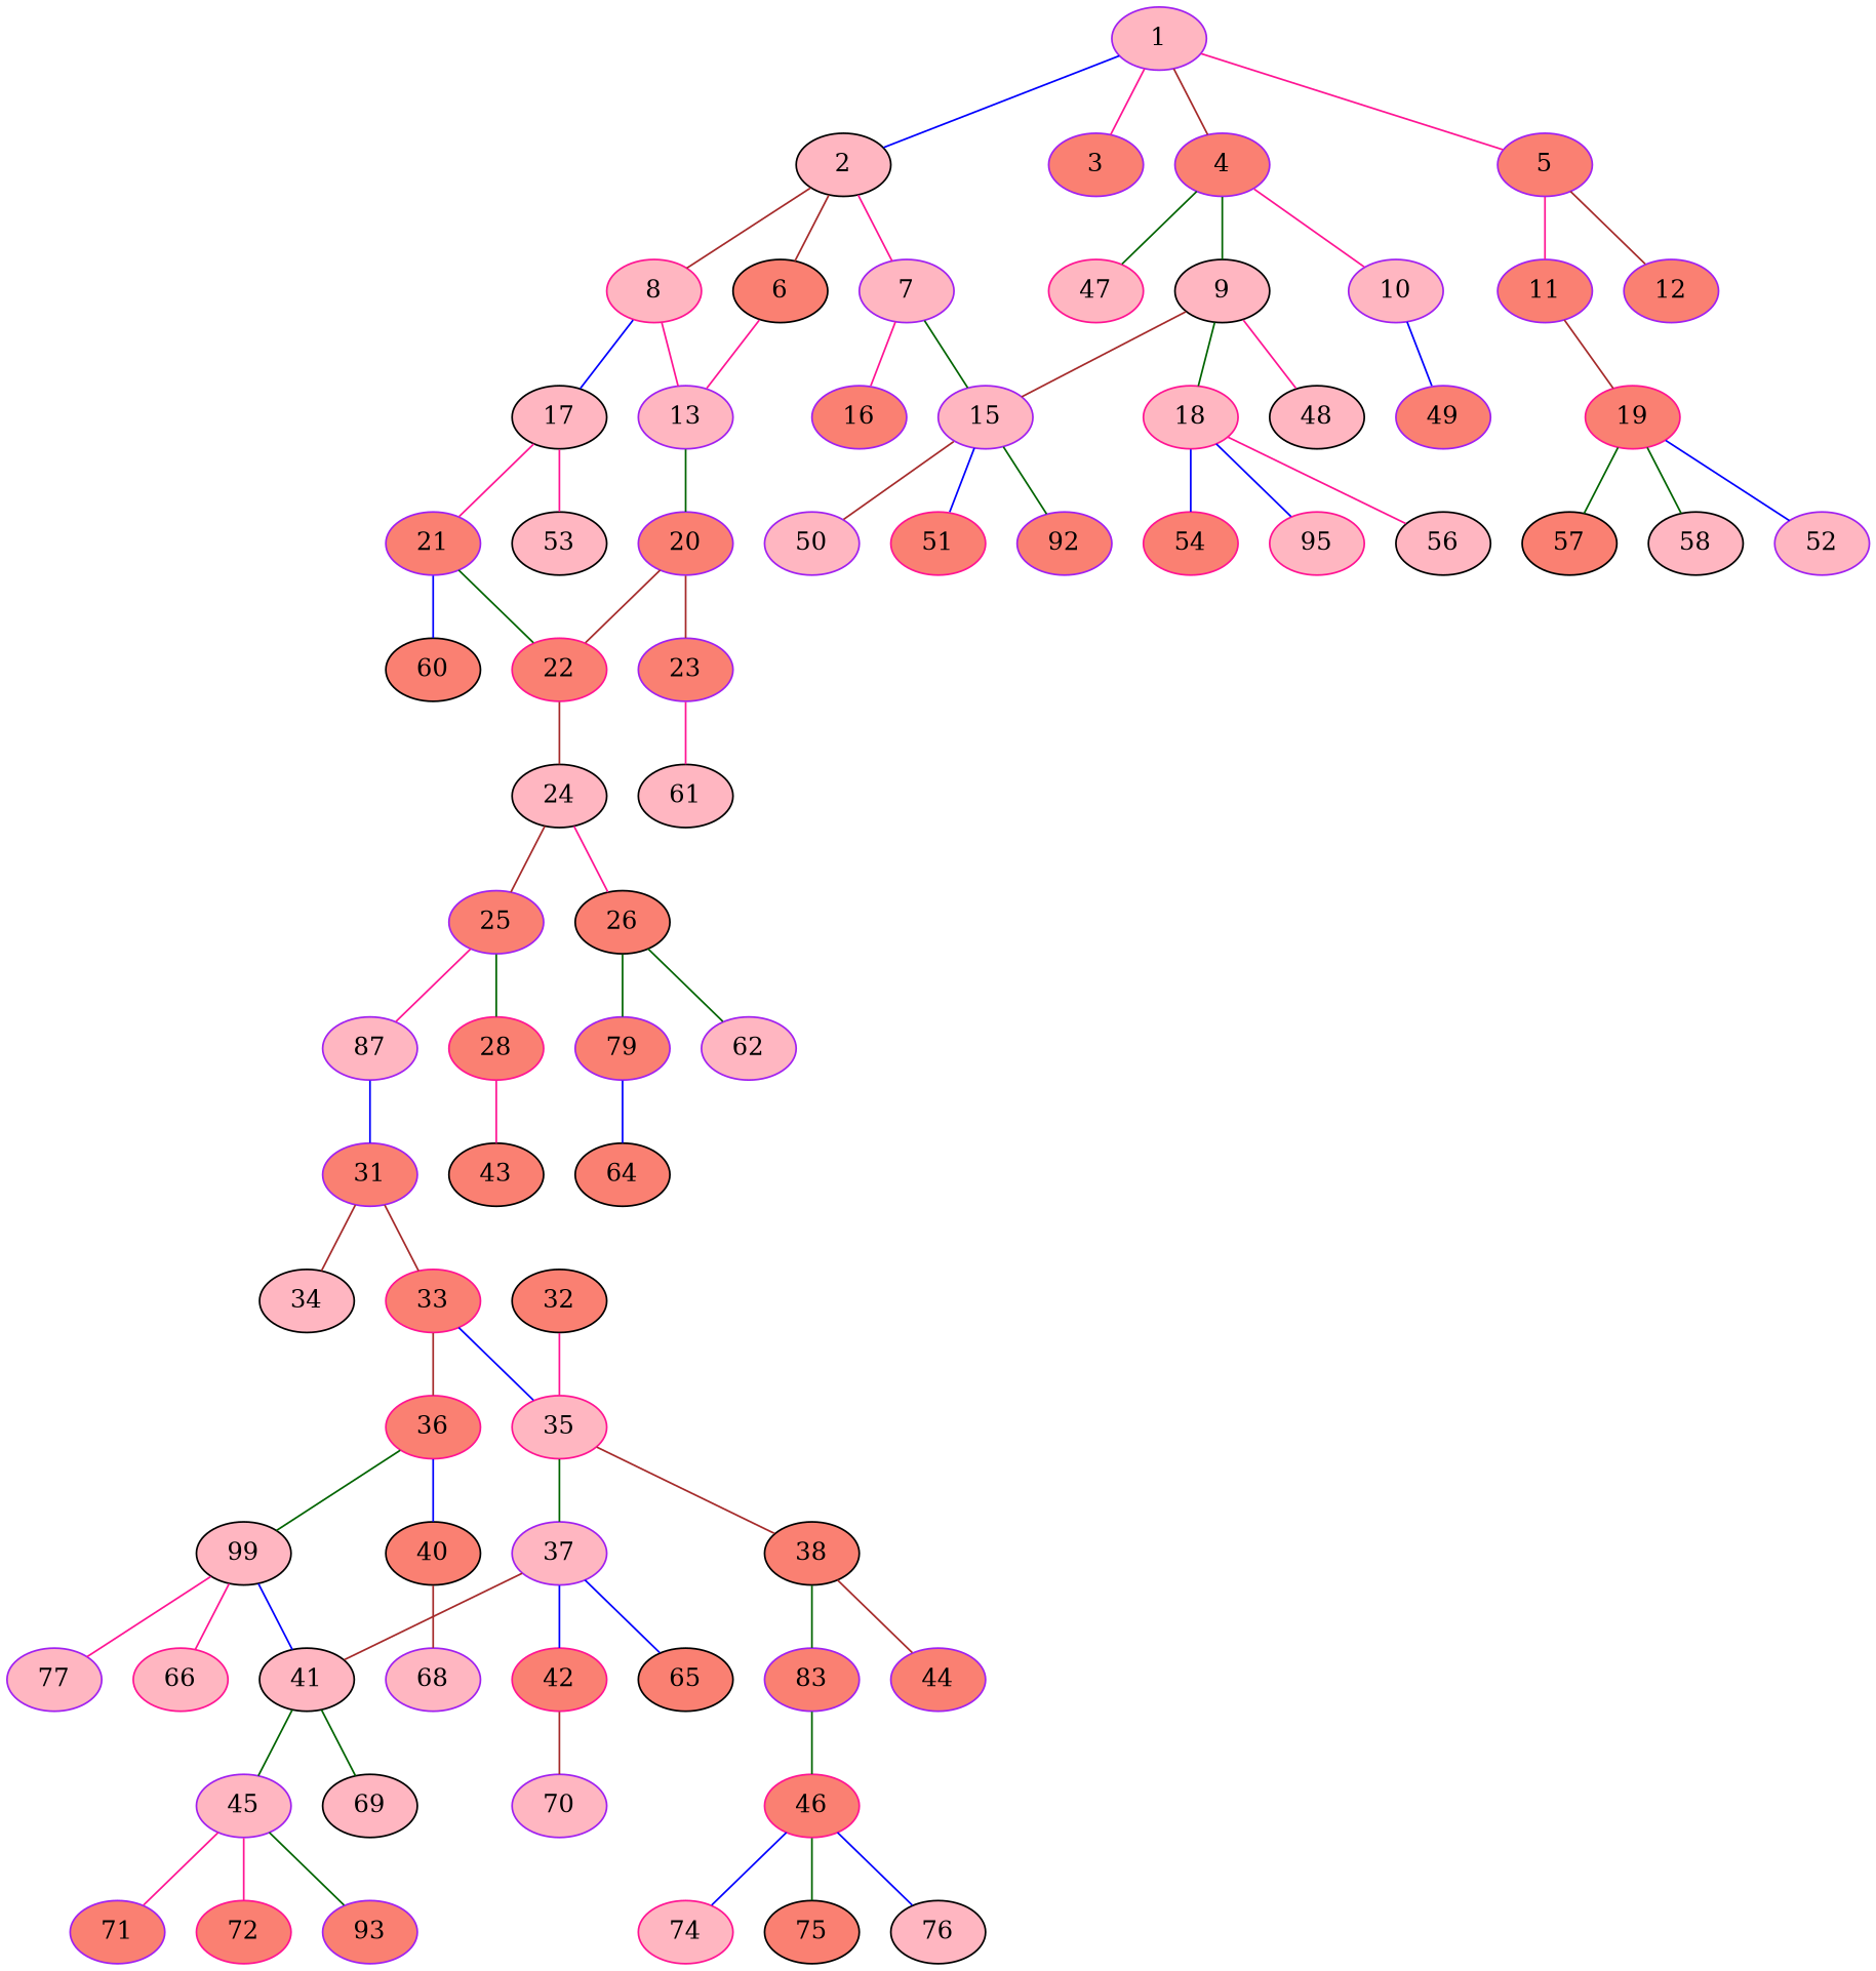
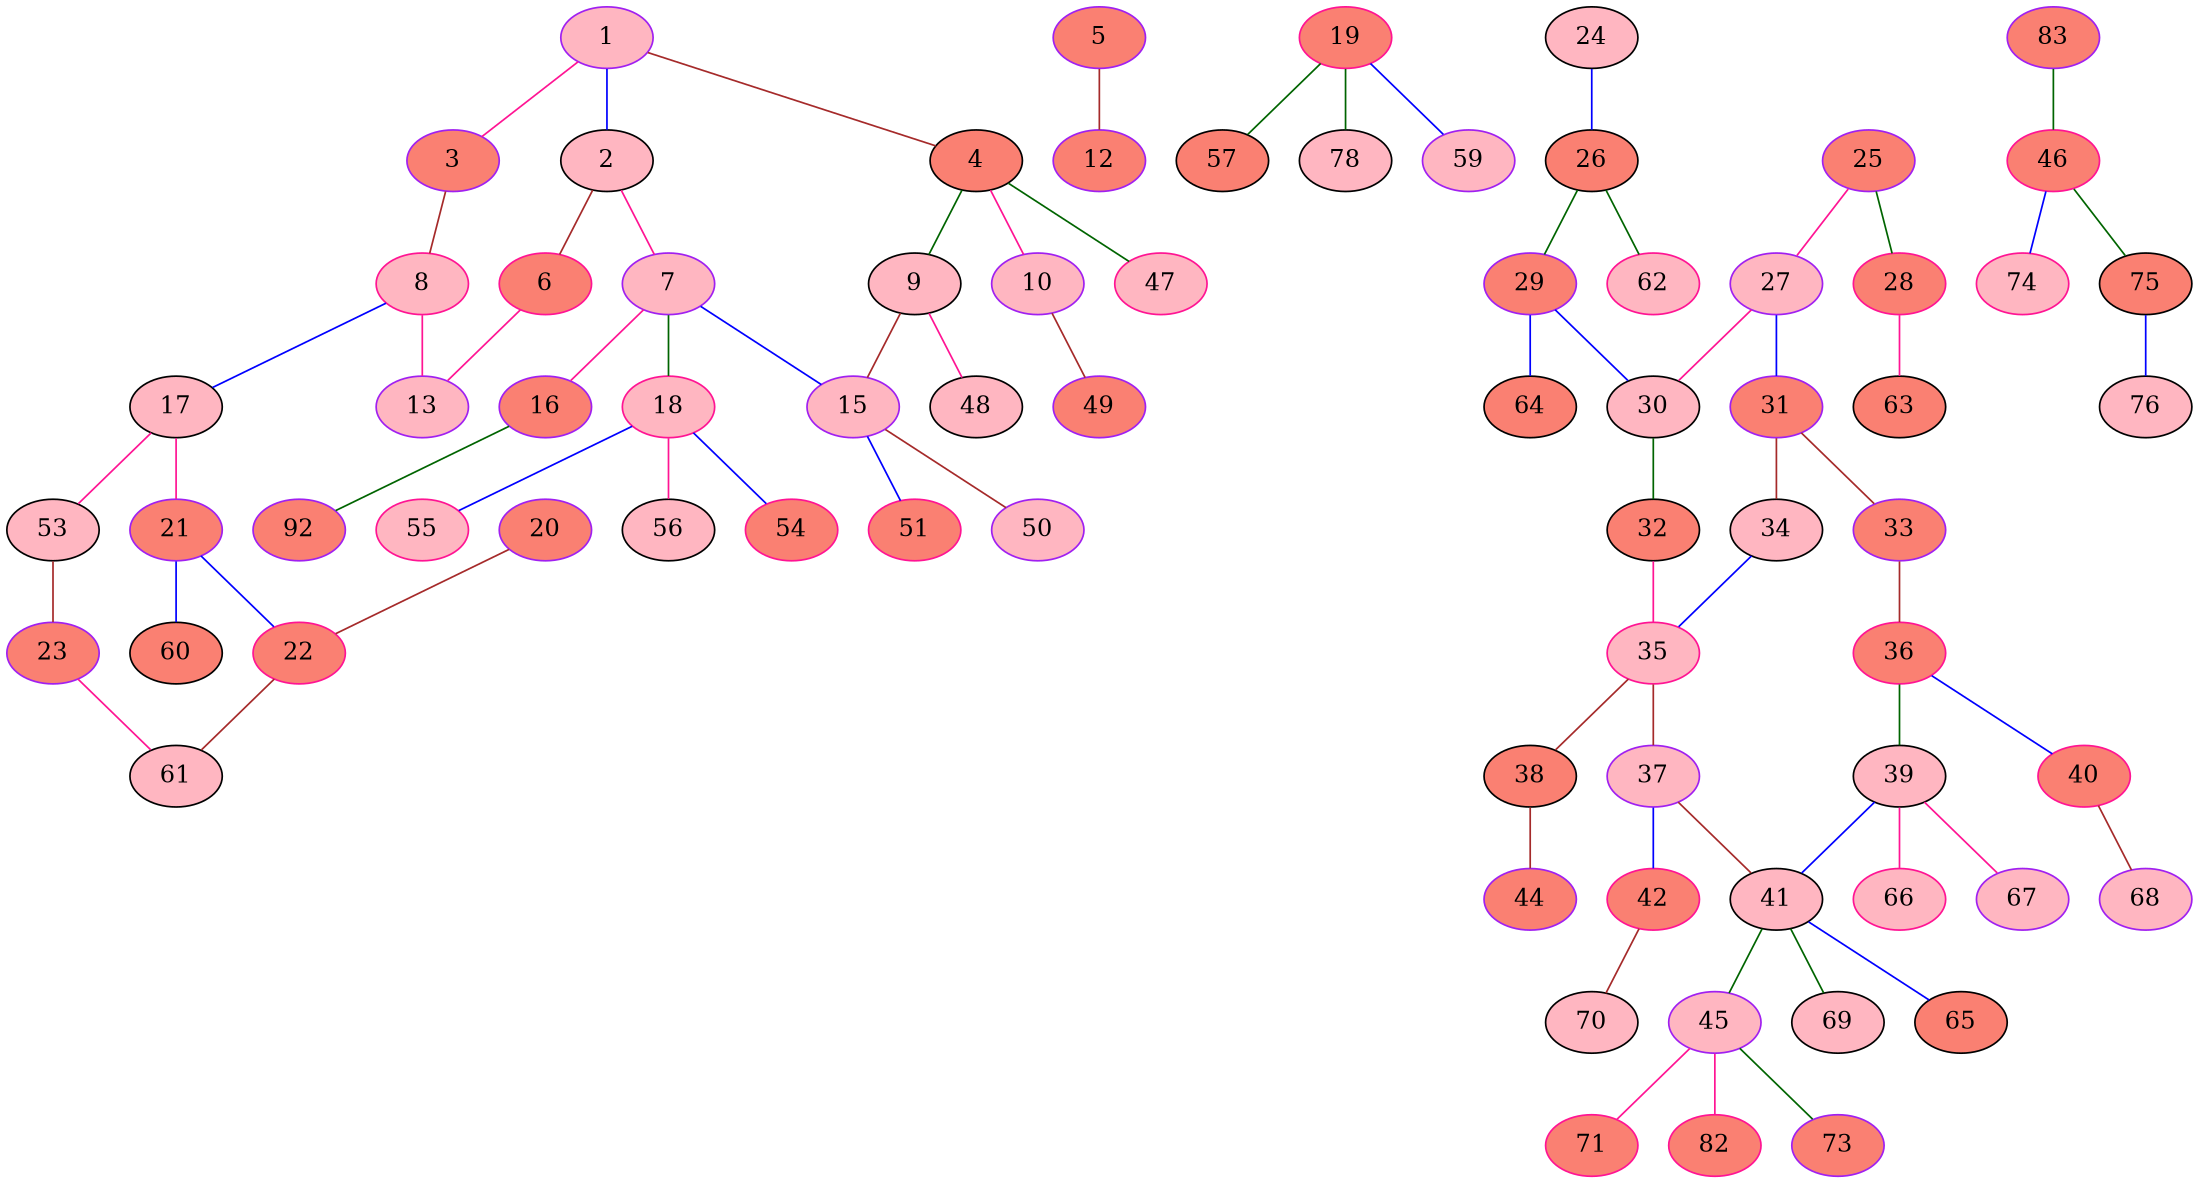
  graph {
    node [chem=C color=purple fillcolor=salmon style=filled]
    edge [color=deeppink valence=1]
    1 [fillcolor=lightpink]
    2 [color=black fillcolor=lightpink]
    3 [chem=O]
-   4
+   4 [color=black]
    5
-   6 [color=black]
+   6 [color=deeppink]
    7 [fillcolor=lightpink]
    8 [color=deeppink fillcolor=lightpink]
    9 [color=black fillcolor=lightpink]
    10 [chem=O fillcolor=lightpink]
    47 [chem=H color=deeppink fillcolor=lightpink]
-   11 [chem=O]
    12 [chem=O]
    13 [fillcolor=lightpink]
    15 [fillcolor=lightpink]
    16 [chem=O]
    17 [color=black fillcolor=lightpink]
    18 [color=deeppink fillcolor=lightpink]
    48 [chem=H color=black fillcolor=lightpink]
    49 [chem=H]
    19 [color=deeppink]
    20
    50 [chem=H fillcolor=lightpink]
    51 [chem=H color=deeppink]
    n25 [chem=H label=92]
    21
    53 [chem=H color=black fillcolor=lightpink]
    54 [chem=H color=deeppink]
-   55 [chem=H color=deeppink fillcolor=lightpink label=95]
+   55 [chem=H color=deeppink fillcolor=lightpink]
    56 [chem=H color=black fillcolor=lightpink]
    57 [chem=H color=black]
-   58 [chem=H color=black fillcolor=lightpink]
-   59 [chem=H fillcolor=lightpink label=52]
+   58 [chem=H color=black fillcolor=lightpink label=78]
+   59 [chem=H fillcolor=lightpink]
    22 [color=deeppink]
    23 [chem=O]
    60 [chem=H color=black]
    24 [color=black fillcolor=lightpink]
    61 [chem=H color=black fillcolor=lightpink]
    25
    26 [color=black]
-   27 [fillcolor=lightpink label=87]
+   27 [fillcolor=lightpink]
    28 [chem=O color=deeppink]
-   29 [label=79]
-   62 [chem=H fillcolor=lightpink]
+   29
+   62 [chem=H color=deeppink fillcolor=lightpink]
+   30 [color=black fillcolor=lightpink]
    31
-   63 [chem=H color=black label=43]
+   63 [chem=H color=black]
    64 [chem=H color=black]
    32 [chem=O color=black]
-   33 [color=deeppink]
+   33
    34 [chem=O color=black fillcolor=lightpink]
    35 [color=deeppink fillcolor=lightpink]
    36 [color=deeppink]
    37 [fillcolor=lightpink]
    38 [color=black]
-   39 [color=black fillcolor=lightpink label=99]
-   40 [chem=O color=black]
+   39 [color=black fillcolor=lightpink]
+   40 [chem=O color=deeppink]
    41 [color=black fillcolor=lightpink]
    42 [chem=O color=deeppink]
    65 [chem=H color=black]
    n61 [chem=O label=83]
    44 [chem=O]
    66 [chem=H color=deeppink fillcolor=lightpink]
-   67 [chem=H fillcolor=lightpink label=77]
+   67 [chem=H fillcolor=lightpink]
    68 [chem=H fillcolor=lightpink]
    45 [fillcolor=lightpink]
    69 [chem=H color=black fillcolor=lightpink]
-   70 [chem=H fillcolor=lightpink]
+   70 [chem=H color=black fillcolor=lightpink]
    46 [color=deeppink]
-   71 [chem=H]
-   72 [chem=H color=deeppink]
-   73 [chem=H label=93]
+   71 [chem=H color=deeppink]
+   72 [chem=H color=deeppink label=82]
+   73 [chem=H]
    74 [chem=H color=deeppink fillcolor=lightpink]
    75 [chem=H color=black]
    76 [chem=H color=black fillcolor=lightpink]
    1 -- 2 [color=blue]
    1 -- 3
    1 -- 4 [color=brown]
-   1 -- 5
    2 -- 6 [color=brown]
    2 -- 7 [valence=2]
-   2 -- 8 [color=brown]
+   3 -- 8 [color=brown]
    4 -- 9 [color=darkgreen]
    4 -- 10
    4 -- 47 [color=darkgreen]
-   5 -- 11
    5 -- 12 [color=brown valence=2]
    6 -- 13
-   7 -- 15 [color=darkgreen]
+   7 -- 15 [color=blue]
    7 -- 16
    8 -- 13 [valence=2]
    8 -- 17 [color=blue]
    9 -- 15 [color=brown]
-   9 -- 18 [color=darkgreen]
+   7 -- 18 [color=darkgreen]
    9 -- 48
-   10 -- 49 [color=blue]
-   11 -- 19 [color=brown]
-   13 -- 20 [color=darkgreen]
+   10 -- 49 [color=brown]
    15 -- 50 [color=brown]
    15 -- 51 [color=blue]
-   15 -- n25 [color=darkgreen]
+   16 -- n25 [color=darkgreen]
    17 -- 21 [valence=2]
    17 -- 53
    18 -- 54 [color=blue]
    18 -- 55 [color=blue]
    18 -- 56
    19 -- 57 [color=darkgreen]
    19 -- 58 [color=darkgreen]
    19 -- 59 [color=blue]
    20 -- 22 [color=brown valence=2]
-   20 -- 23 [color=brown]
-   21 -- 22 [color=darkgreen]
+   53 -- 23 [color=brown]
+   21 -- 22 [color=blue]
    21 -- 60 [color=blue]
-   22 -- 24 [color=brown]
+   22 -- 61 [color=brown]
    23 -- 61
-   24 -- 25 [color=brown valence=2]
-   24 -- 26
+   24 -- 26 [color=blue]
    25 -- 27
    25 -- 28 [color=darkgreen]
    26 -- 29 [color=darkgreen valence=2]
    26 -- 62 [color=darkgreen]
+   27 -- 30 [valence=2]
    27 -- 31 [color=blue]
    28 -- 63
+   29 -- 30 [color=blue]
    29 -- 64 [color=blue]
+   30 -- 32 [color=darkgreen]
    31 -- 33 [color=brown]
    31 -- 34 [color=brown valence=2]
    32 -- 35
-   33 -- 35 [color=blue]
+   34 -- 35 [color=blue]
    33 -- 36 [color=brown valence=2]
-   35 -- 37 [color=darkgreen]
+   35 -- 37 [color=brown]
    35 -- 38 [color=brown]
    36 -- 39 [color=darkgreen]
    36 -- 40 [color=blue]
    37 -- 41 [color=brown]
    37 -- 42 [color=blue]
-   37 -- 65 [color=blue]
-   38 -- n61 [color=darkgreen]
+   41 -- 65 [color=blue]
    38 -- 44 [color=brown valence=2]
    39 -- 41 [color=blue]
    39 -- 66
    39 -- 67
    40 -- 68 [color=brown]
    41 -- 45 [color=darkgreen]
    41 -- 69 [color=darkgreen]
    42 -- 70 [color=brown]
    n61 -- 46 [color=darkgreen]
    45 -- 71
    45 -- 72
    45 -- 73 [color=darkgreen]
    46 -- 74 [color=blue]
    46 -- 75 [color=darkgreen]
-   46 -- 76 [color=blue]
+   75 -- 76 [color=blue]
  }
